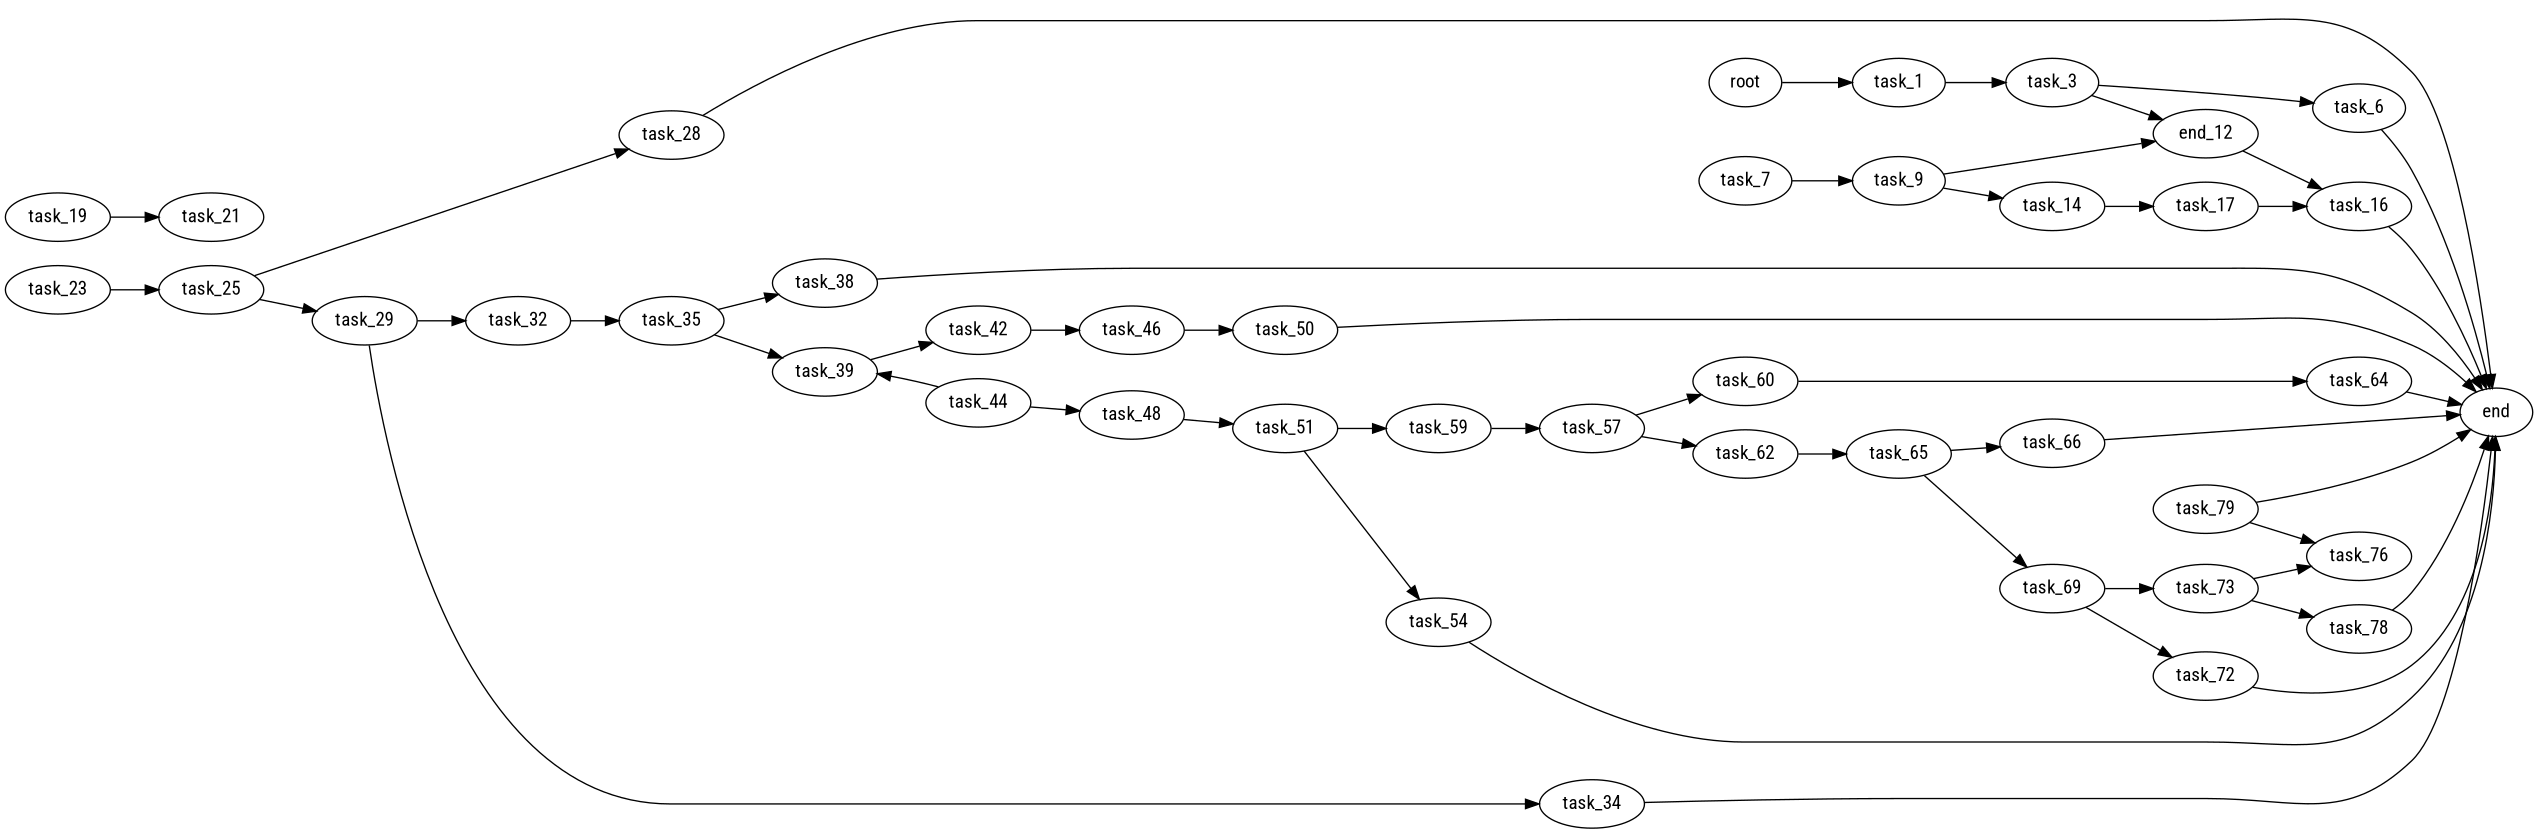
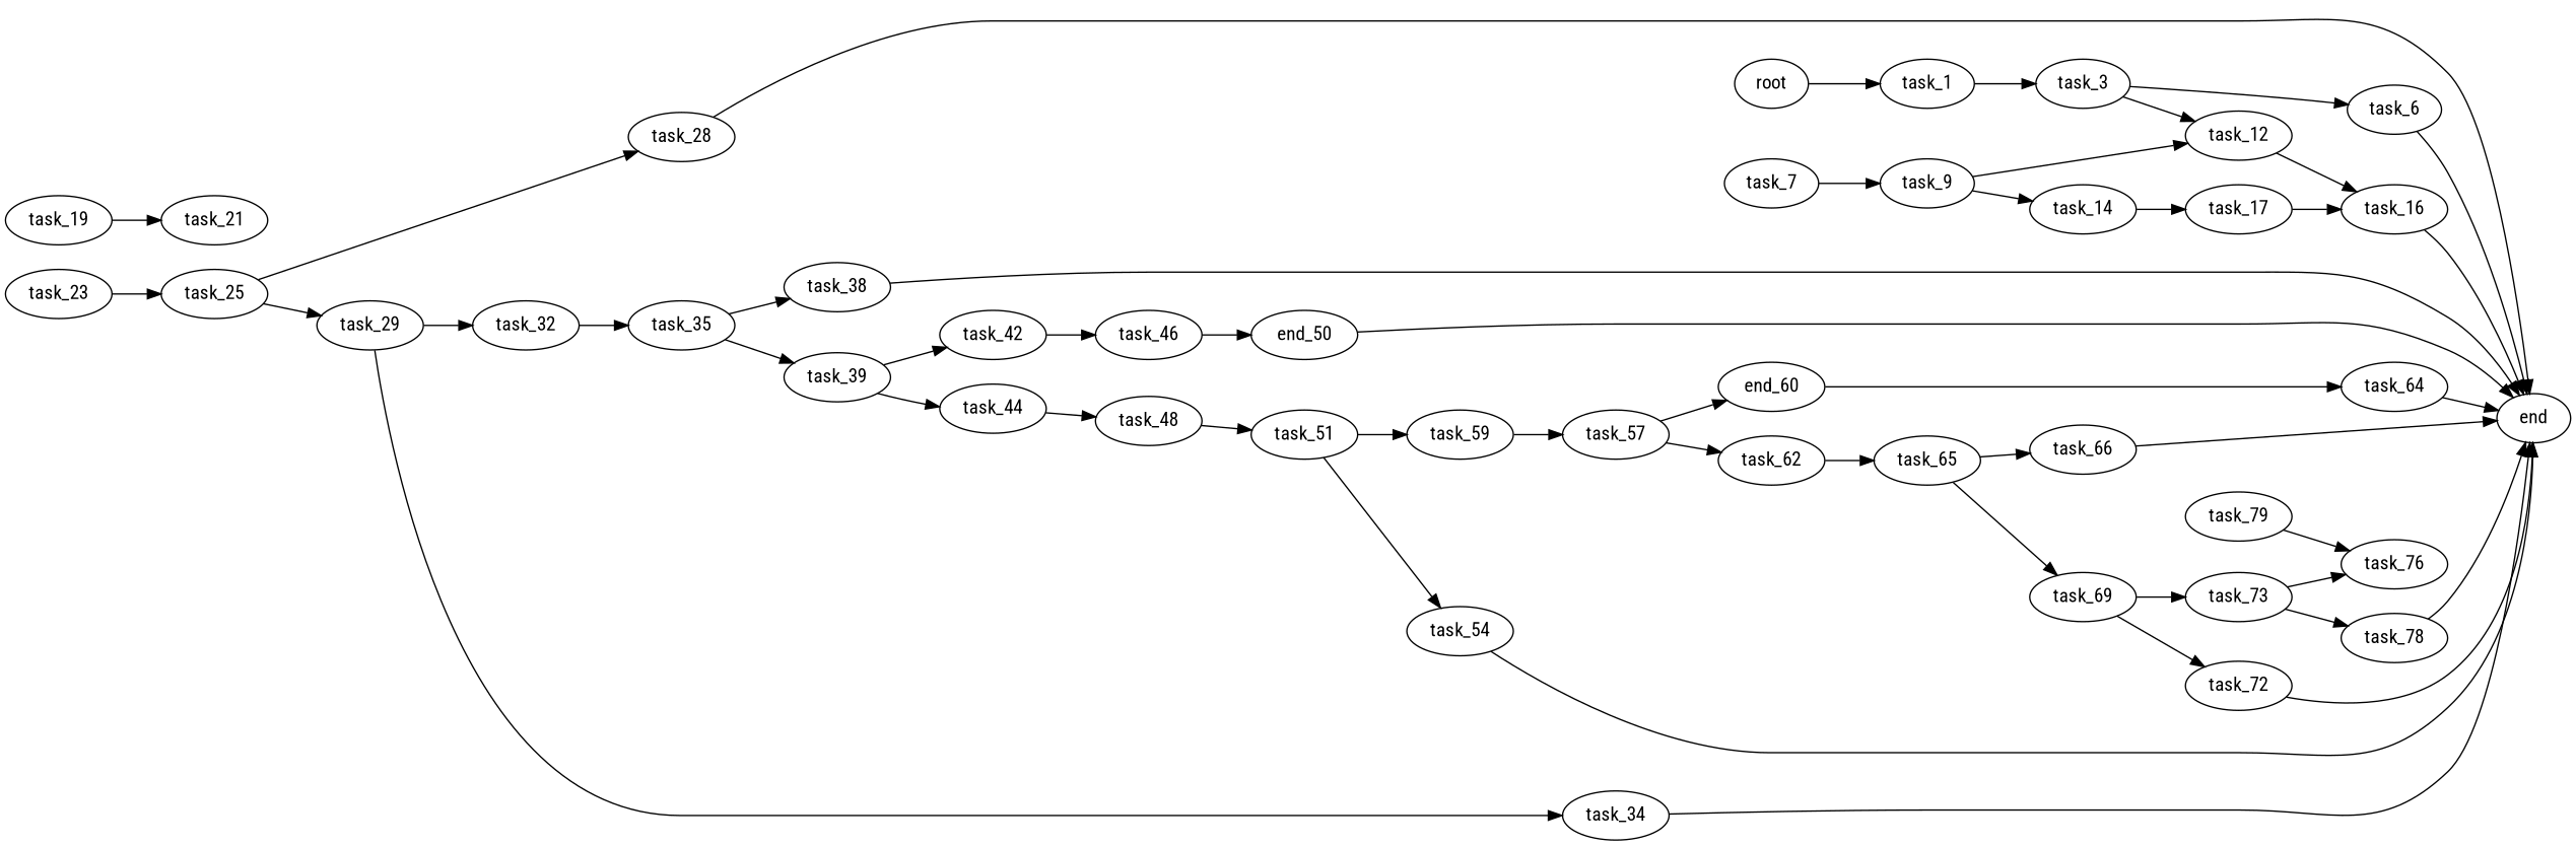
  digraph {
    fontname="Roboto Condensed"
    rankdir=LR
    node [fontname="Roboto Condensed"]
    edge [fontname="Roboto Condensed"]
    root
    task_1
    task_3
    task_6
-   task_12 [label=end_12]
+   task_12
    end
    task_7
    task_9
    task_14
    task_16
    task_17
    task_19
    task_21
    task_23
    task_25
    task_28
    task_29
    task_32
    task_34
    task_35
    task_38
    task_39
    task_42
    task_44
    task_46
    task_48
-   task_50
+   task_50 [label=end_50]
    task_51
    task_54
    n30 [label=task_59]
    task_57
-   task_60
+   task_60 [label=end_60]
    task_62
    task_64
    task_65
    n36 [label=task_66]
    task_69
    task_72
    task_73
    task_76
    task_78
    task_79
    root -> task_1
    task_1 -> task_3
    task_3 -> task_6
    task_3 -> task_12
    task_6 -> end
    task_12 -> task_16
    task_7 -> task_9
    task_9 -> task_12
    task_9 -> task_14
    task_14 -> task_17
    task_16 -> end
    task_17 -> task_16
    task_19 -> task_21
    task_23 -> task_25
    task_25 -> task_28
    task_25 -> task_29
    task_28 -> end
    task_29 -> task_32
    task_29 -> task_34
    task_32 -> task_35
    task_34 -> end
    task_35 -> task_38
    task_35 -> task_39
    task_38 -> end
    task_39 -> task_42
-   task_44 -> task_39
+   task_39 -> task_44
    task_42 -> task_46
    task_44 -> task_48
    task_46 -> task_50
    task_48 -> task_51
    task_50 -> end
    task_51 -> task_54
    task_51 -> n30
    task_54 -> end
    n30 -> task_57
    task_57 -> task_60
    task_57 -> task_62
    task_60 -> task_64
    task_62 -> task_65
    task_64 -> end
    task_65 -> n36
    task_65 -> task_69
    n36 -> end
    task_69 -> task_72
    task_69 -> task_73
    task_72 -> end
    task_73 -> task_76
    task_73 -> task_78
    task_78 -> end
-   task_79 -> end
    task_79 -> task_76
  }
